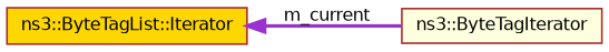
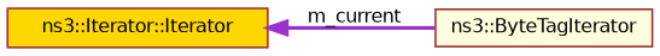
  digraph {
    rankdir=LR
    node [color=brown fontname=Helvetica fontsize=10 shape=record style=filled]
    n1 [fillcolor=lightyellow fontcolor=black height=0.2 label="ns3::ByteTagIterator" width=0.4]
-   n2 [fillcolor=gold height=0.2 label="ns3::ByteTagList::Iterator" width=0.4]
+   n2 [fillcolor=gold height=0.2 label="ns3::Iterator::Iterator" width=0.4]
    n2 -> n1 [color=darkorchid3 dir=back fontname=Helvetica fontsize=10 label=" m_current" labelfontname=Helvetica labelfontsize=10 style=bold]
  }
